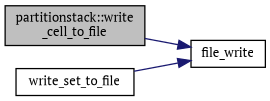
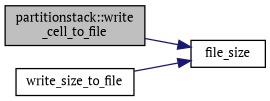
  digraph {
    fontname="PT Serif"
    rankdir=LR
    node [color=black fillcolor=white fontname="PT Serif" fontsize=10 shape=record style=filled]
    edge [color=midnightblue fontname="PT Serif" fontsize=10 labelfontname=Helvetica labelfontsize=10 style=solid]
    n1 [fillcolor=grey75 fontcolor=black height=0.2 label="partitionstack::write\l_cell_to_file" width=0.4]
-   n2 [height=0.2 label=file_write width=0.4]
-   n3 [height=0.2 label=write_set_to_file width=0.4]
+   n2 [height=0.2 label=file_size width=0.4]
+   n3 [height=0.2 label=write_size_to_file width=0.4]
    n1 -> n2
    n3 -> n2
  }
